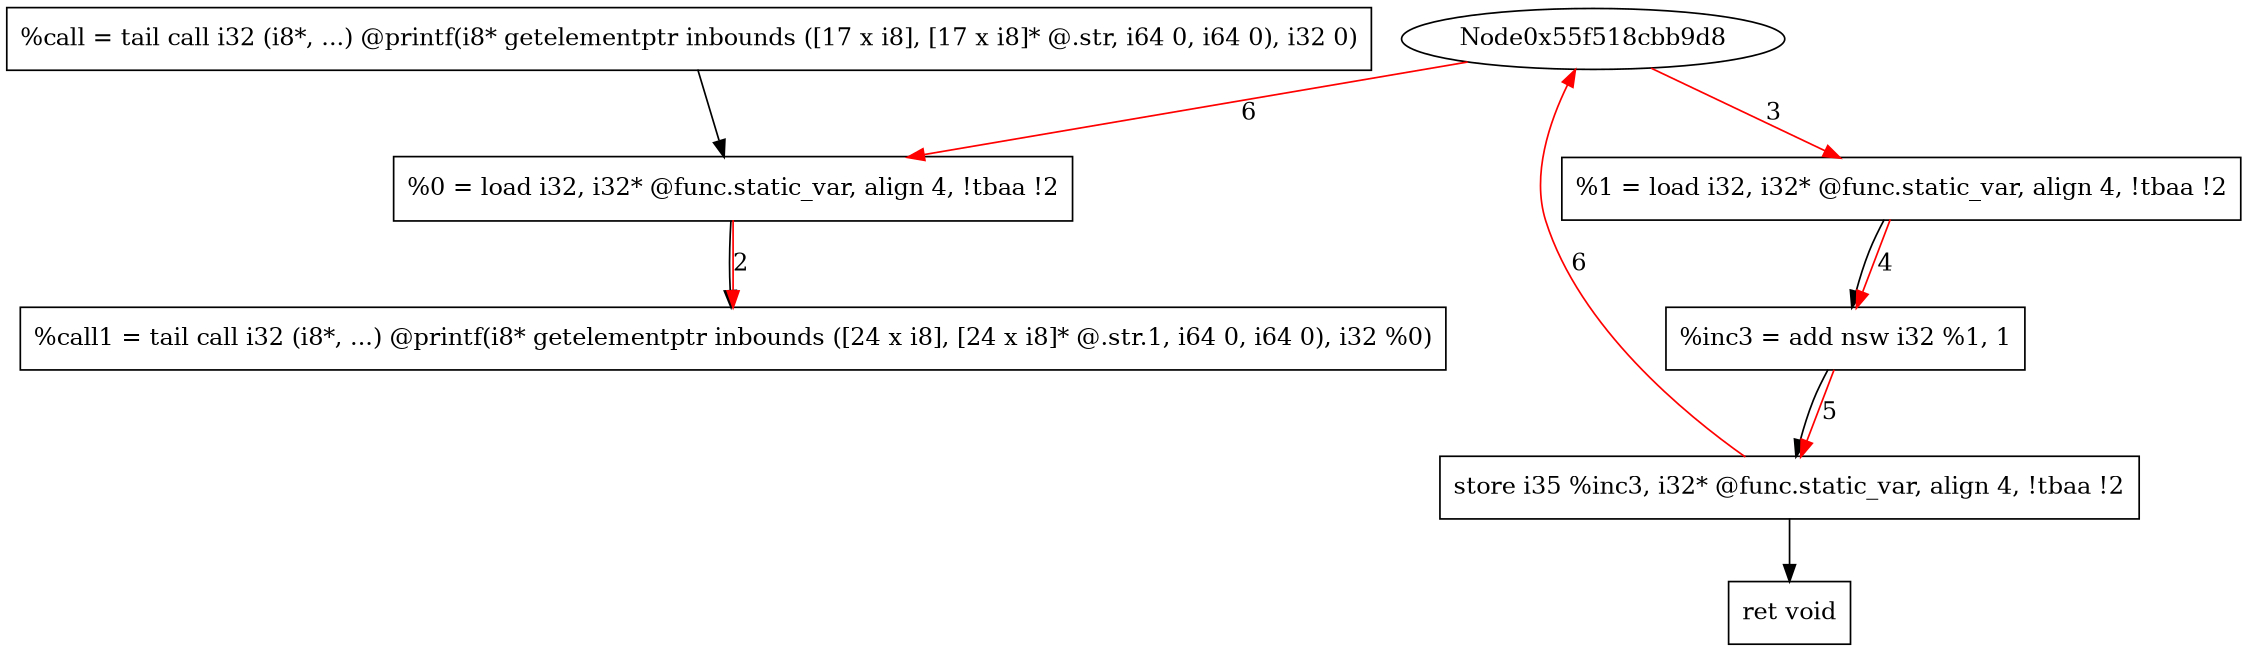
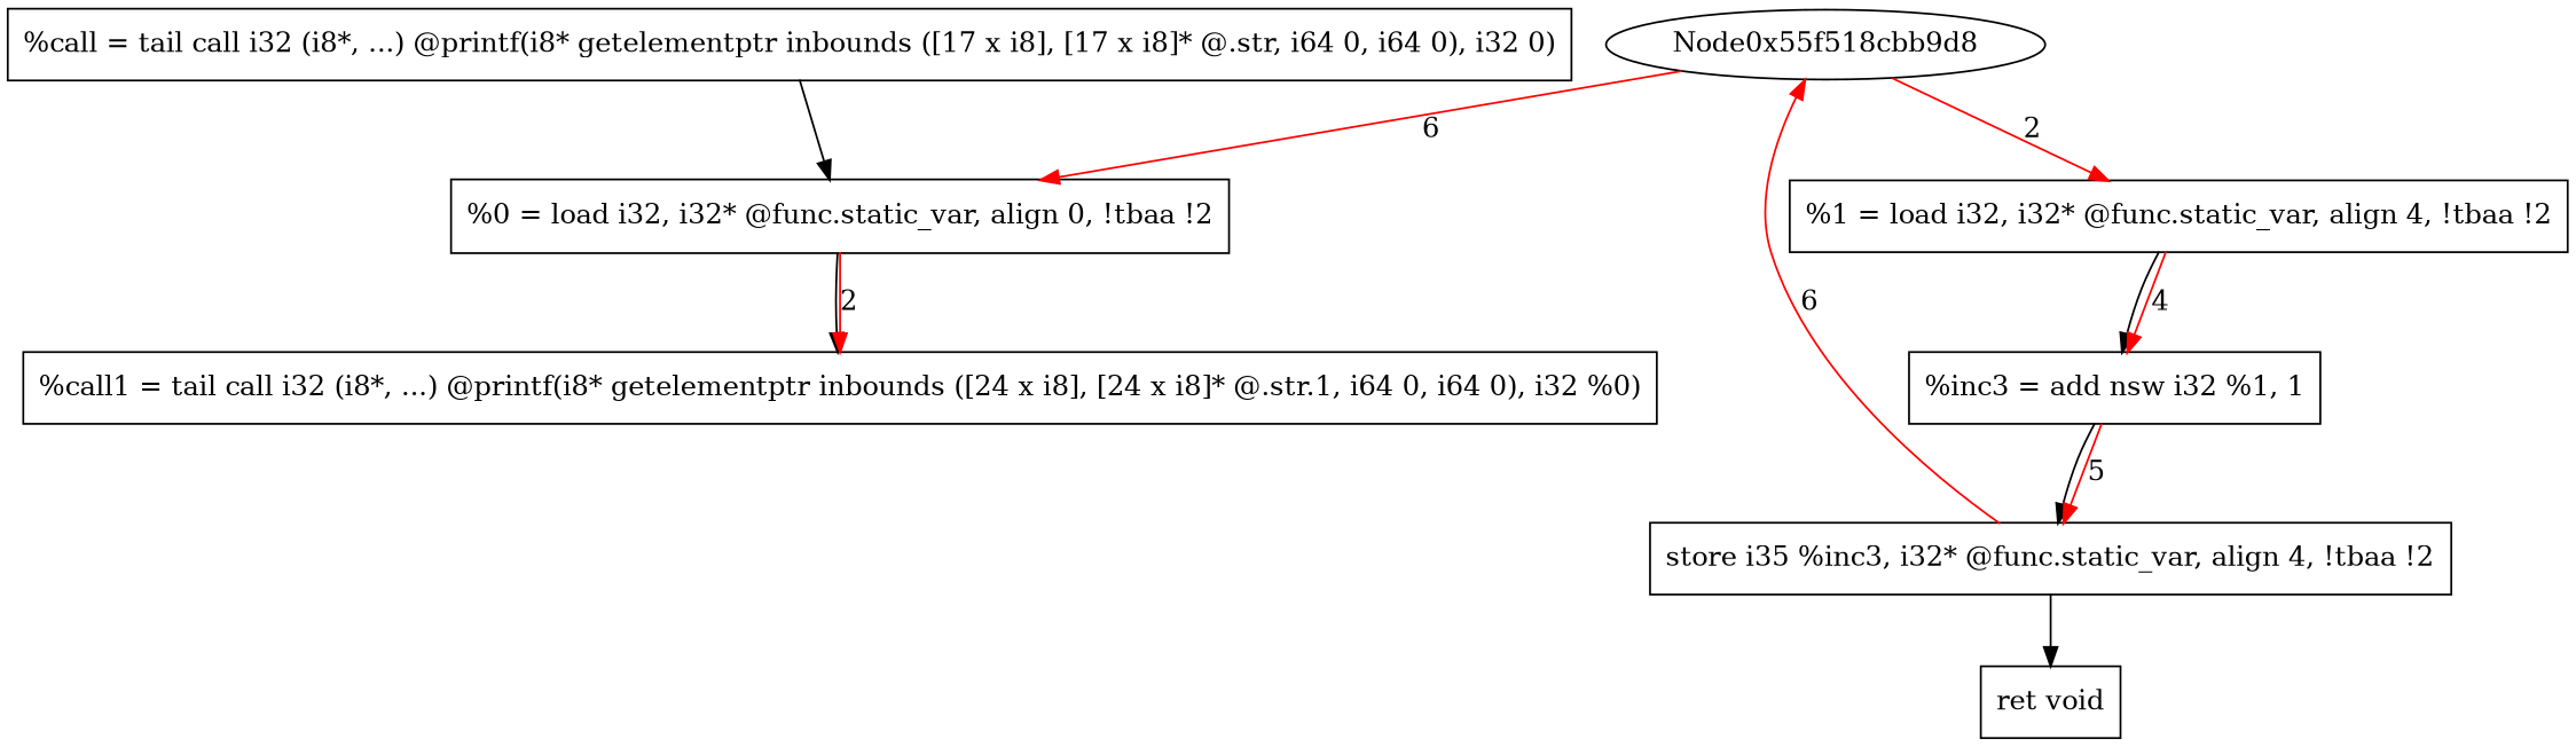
  digraph {
    node [shape=record]
    edge [color=red]
    n1 [label="  %call = tail call i32 (i8*, ...) @printf(i8* getelementptr inbounds ([17 x i8], [17 x i8]* @.str, i64 0, i64 0), i32 0)"]
-   n2 [label="  %0 = load i32, i32* @func.static_var, align 4, !tbaa !2"]
+   n2 [label="%0 = load i32, i32* @func.static_var, align 0, !tbaa !2"]
    n3 [label="  %call1 = tail call i32 (i8*, ...) @printf(i8* getelementptr inbounds ([24 x i8], [24 x i8]* @.str.1, i64 0, i64 0), i32 %0)"]
    n4 [label="  %1 = load i32, i32* @func.static_var, align 4, !tbaa !2"]
    n5 [label="  %inc3 = add nsw i32 %1, 1"]
    n6 [label="store i35 %inc3, i32* @func.static_var, align 4, !tbaa !2"]
    n7 [label="  ret void"]
    Node0x55f518cbb9d8 [shape=""]
    n1 -> n2 [color=""]
    n2 -> n3 [color=""]
    n2 -> n3 [label=2]
    n4 -> n5 [color=""]
    n4 -> n5 [label=4]
    n5 -> n6 [color=""]
    n5 -> n6 [label=5]
    n6 -> n7 [color=""]
    n6 -> Node0x55f518cbb9d8 [label=6]
    Node0x55f518cbb9d8 -> n2 [label=6]
-   Node0x55f518cbb9d8 -> n4 [label=3]
+   Node0x55f518cbb9d8 -> n4 [label=2]
  }
